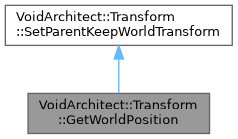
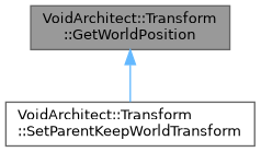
  digraph {
    rankdir=TB
    fontname="DejaVu Sans"
    node [fontname="DejaVu Sans" fontsize=10 shape=box style=filled]
    n1 [color=gray40 fillcolor=grey60 fontcolor=black height=0.2 label="VoidArchitect::Transform\l::GetWorldPosition" width=0.4]
    n2 [color=grey40 fillcolor=white height=0.2 label="VoidArchitect::Transform\l::SetParentKeepWorldTransform" width=0.4]
-   n2 -> n1 [color=steelblue1 dir=back fontname="DejaVu Sans" fontsize=10 labelfontname=Helvetica labelfontsize=10 style=solid]
+   n1 -> n2 [color=steelblue1 dir=back fontname="DejaVu Sans" fontsize=10 labelfontname=Helvetica labelfontsize=10 style=solid]
  }
